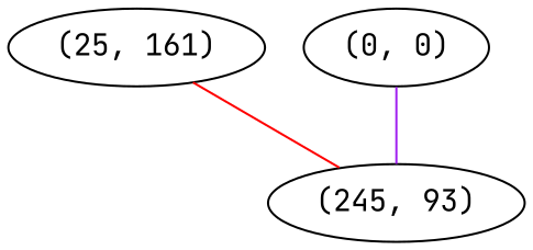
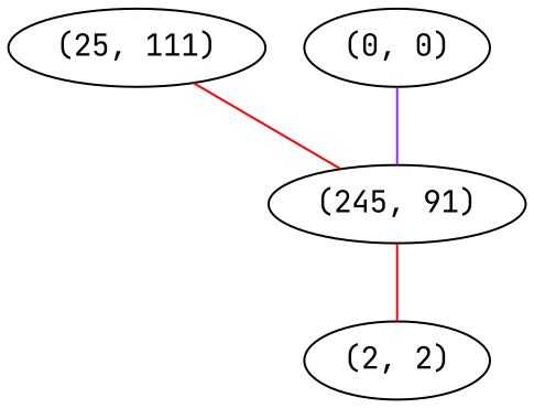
  graph {
    fontname="JetBrains Mono"
    node [fontname="JetBrains Mono"]
    edge [color=red fontname="JetBrains Mono" weight=1]
-   "(25, 161)"
-   "(245, 93)"
+   "(25, 161)" [label="(25, 111)"]
+   "(245, 93)" [label="(245, 91)"]
+   "(2, 2)"
    "(0, 0)"
    "(25, 161)" -- "(245, 93)"
+   "(245, 93)" -- "(2, 2)"
    "(0, 0)" -- "(245, 93)" [color=purple weight=4]
  }
